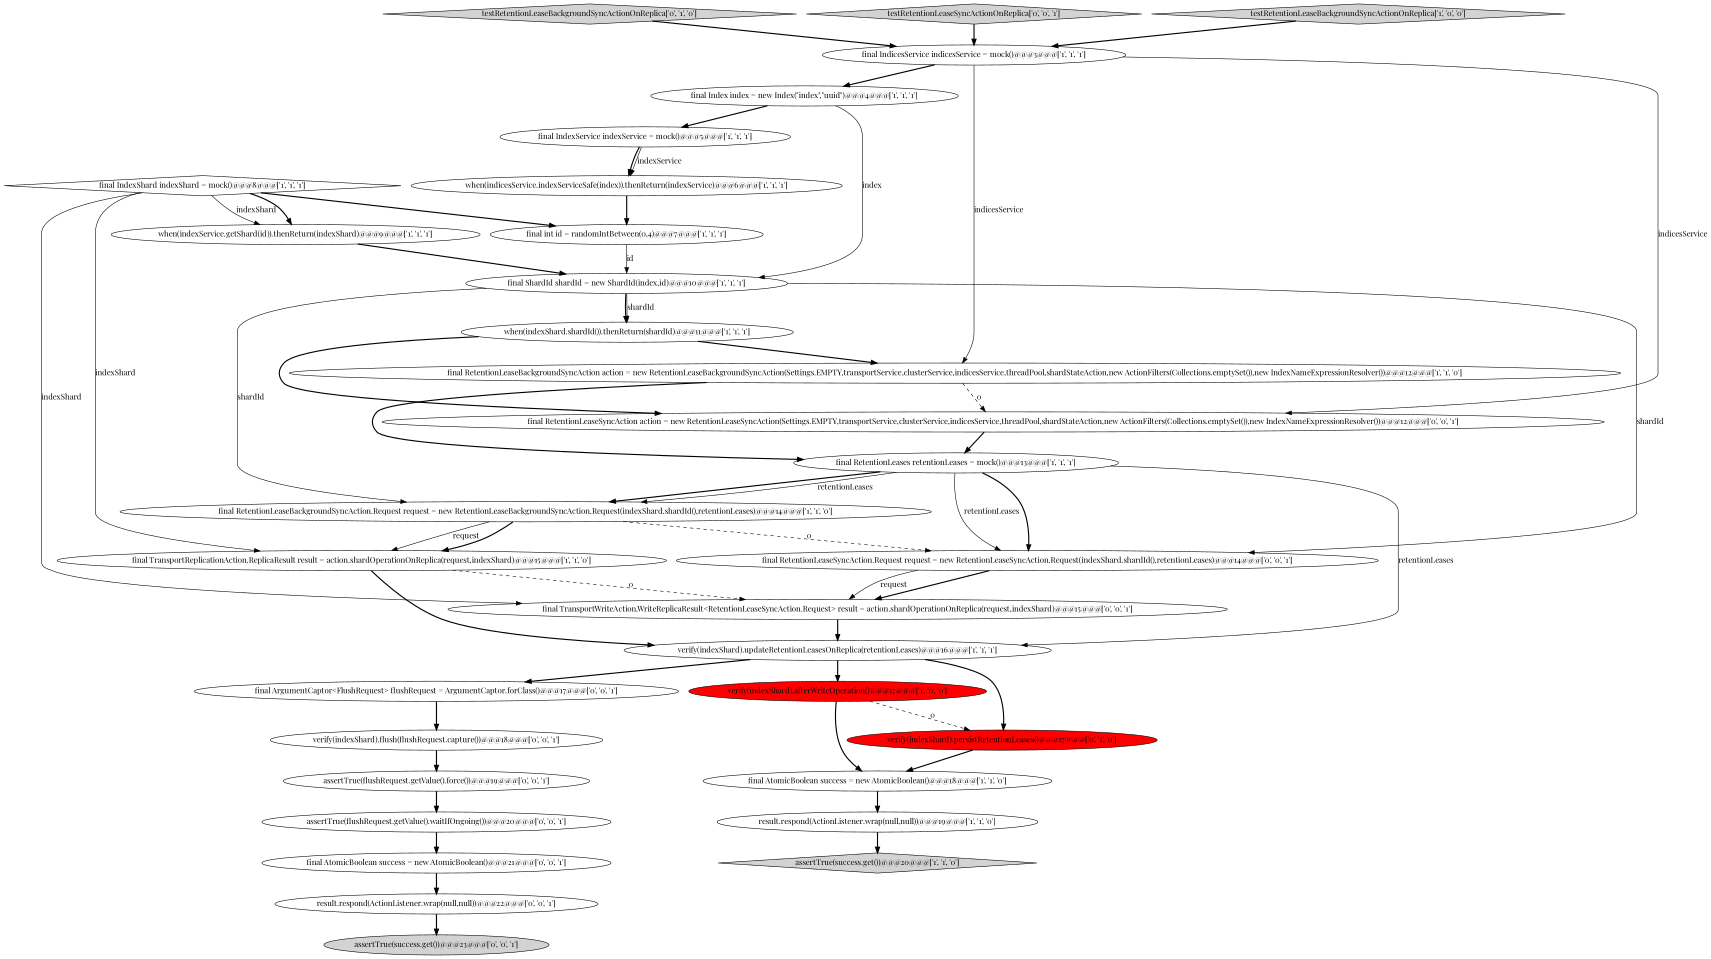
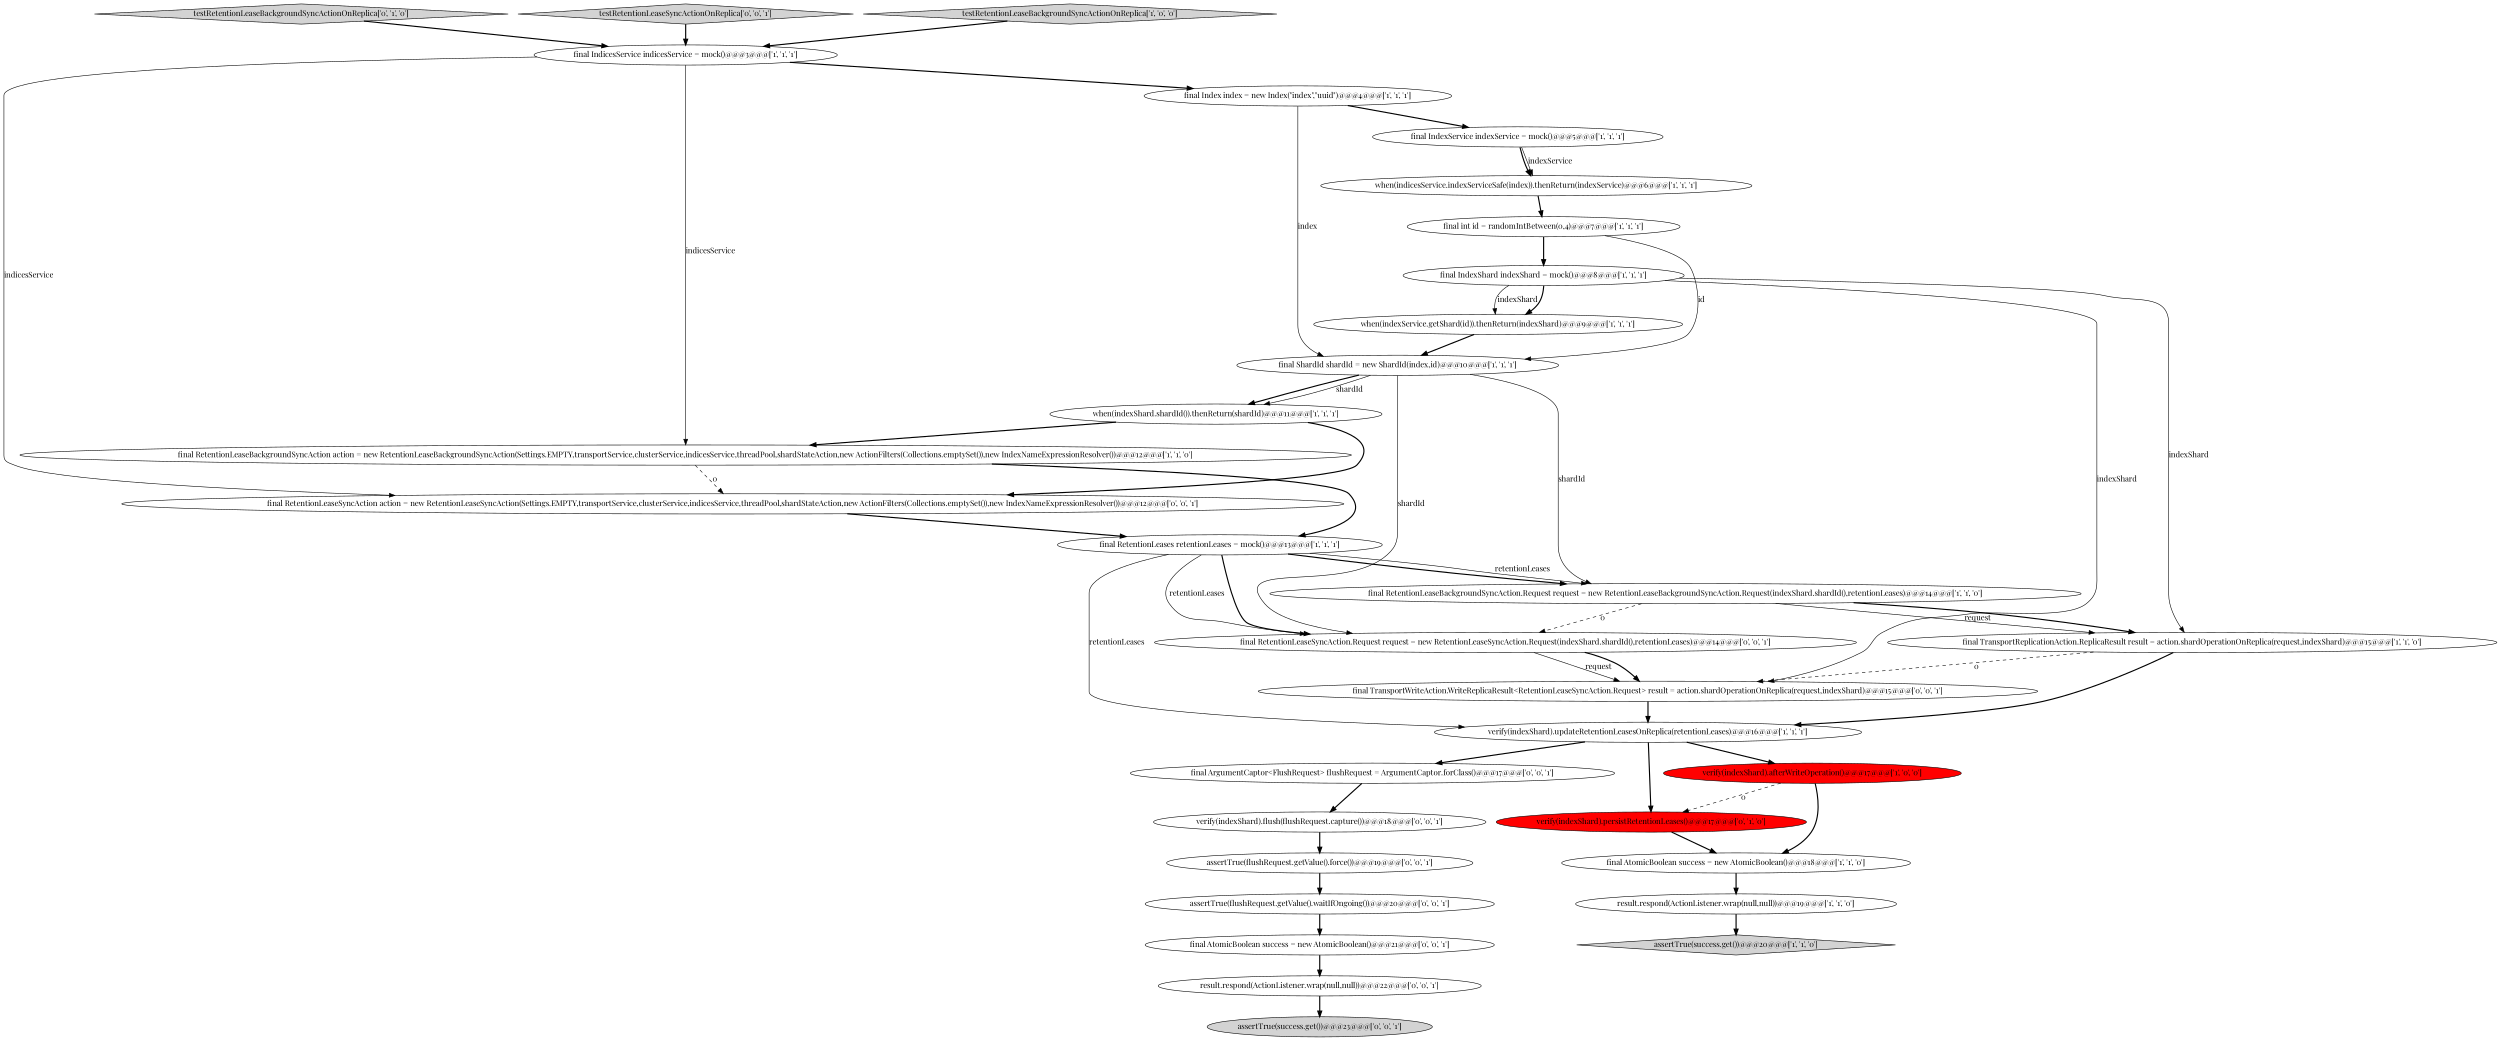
  digraph {
    fontname="Playfair Display"
    node [fillcolor=white fontname="Playfair Display" shape=ellipse style=filled]
    edge [fontname="Playfair Display" style=bold]
    n1 [label="final IndicesService indicesService = mock()@@@3@@@['1', '1', '1']"]
    n2 [label="final RetentionLeaseSyncAction action = new RetentionLeaseSyncAction(Settings.EMPTY,transportService,clusterService,indicesService,threadPool,shardStateAction,new ActionFilters(Collections.emptySet()),new IndexNameExpressionResolver())@@@12@@@['0', '0', '1']"]
    n3 [label="final Index index = new Index(\"index\",\"uuid\")@@@4@@@['1', '1', '1']"]
    n4 [label="final RetentionLeaseBackgroundSyncAction action = new RetentionLeaseBackgroundSyncAction(Settings.EMPTY,transportService,clusterService,indicesService,threadPool,shardStateAction,new ActionFilters(Collections.emptySet()),new IndexNameExpressionResolver())@@@12@@@['1', '1', '0']"]
    n5 [label="final RetentionLeases retentionLeases = mock()@@@13@@@['1', '1', '1']"]
    n6 [label="final ShardId shardId = new ShardId(index,id)@@@10@@@['1', '1', '1']"]
    n7 [label="final IndexService indexService = mock()@@@5@@@['1', '1', '1']"]
    n8 [label="final ArgumentCaptor<FlushRequest> flushRequest = ArgumentCaptor.forClass()@@@17@@@['0', '0', '1']"]
    n9 [label="verify(indexShard).flush(flushRequest.capture())@@@18@@@['0', '0', '1']"]
    n10 [label="assertTrue(flushRequest.getValue().force())@@@19@@@['0', '0', '1']"]
    n11 [fillcolor=red label="verify(indexShard).persistRetentionLeases()@@@17@@@['0', '1', '0']"]
    n12 [label="final AtomicBoolean success = new AtomicBoolean()@@@18@@@['1', '1', '0']"]
    n13 [label="result.respond(ActionListener.wrap(null,null))@@@19@@@['1', '1', '0']"]
    n14 [fillcolor=lightgray label="testRetentionLeaseBackgroundSyncActionOnReplica['0', '1', '0']" shape=diamond]
    n15 [label="final TransportWriteAction.WriteReplicaResult<RetentionLeaseSyncAction.Request> result = action.shardOperationOnReplica(request,indexShard)@@@15@@@['0', '0', '1']"]
    n16 [label="verify(indexShard).updateRetentionLeasesOnReplica(retentionLeases)@@@16@@@['1', '1', '1']"]
    n17 [fillcolor=red label="verify(indexShard).afterWriteOperation()@@@17@@@['1', '0', '0']"]
    n18 [label="when(indexShard.shardId()).thenReturn(shardId)@@@11@@@['1', '1', '1']"]
    n19 [fillcolor=lightgray label="testRetentionLeaseSyncActionOnReplica['0', '0', '1']" shape=diamond]
    n20 [label="final RetentionLeaseBackgroundSyncAction.Request request = new RetentionLeaseBackgroundSyncAction.Request(indexShard.shardId(),retentionLeases)@@@14@@@['1', '1', '0']"]
    n21 [label="final RetentionLeaseSyncAction.Request request = new RetentionLeaseSyncAction.Request(indexShard.shardId(),retentionLeases)@@@14@@@['0', '0', '1']"]
    n22 [fillcolor=lightgray label="testRetentionLeaseBackgroundSyncActionOnReplica['1', '0', '0']" shape=diamond]
    n23 [label="when(indexService.getShard(id)).thenReturn(indexShard)@@@9@@@['1', '1', '1']"]
    n24 [label="when(indicesService.indexServiceSafe(index)).thenReturn(indexService)@@@6@@@['1', '1', '1']"]
    n25 [label="final int id = randomIntBetween(0,4)@@@7@@@['1', '1', '1']"]
-   n26 [label="final IndexShard indexShard = mock()@@@8@@@['1', '1', '1']" shape=diamond]
+   n26 [label="final IndexShard indexShard = mock()@@@8@@@['1', '1', '1']"]
    n27 [label="final TransportReplicationAction.ReplicaResult result = action.shardOperationOnReplica(request,indexShard)@@@15@@@['1', '1', '0']"]
    n28 [fillcolor=lightgray label="assertTrue(success.get())@@@23@@@['0', '0', '1']"]
    n29 [label="final AtomicBoolean success = new AtomicBoolean()@@@21@@@['0', '0', '1']"]
    n30 [label="result.respond(ActionListener.wrap(null,null))@@@22@@@['0', '0', '1']"]
    n31 [fillcolor=lightgray label="assertTrue(success.get())@@@20@@@['1', '1', '0']" shape=diamond]
    n32 [label="assertTrue(flushRequest.getValue().waitIfOngoing())@@@20@@@['0', '0', '1']"]
    n1 -> n2 [label=indicesService style=solid]
    n1 -> n3
    n1 -> n4 [label=indicesService style=solid]
    n2 -> n5
    n3 -> n6 [label=index style=solid]
    n3 -> n7
    n4 -> n2 [label=0 style=dashed]
    n4 -> n5
    n5 -> n16 [label=retentionLeases style=solid]
    n5 -> n20
    n5 -> n20 [label=retentionLeases style=solid]
    n5 -> n21 [label=retentionLeases style=solid]
    n5 -> n21
    n6 -> n18
    n6 -> n18 [label=shardId style=solid]
    n6 -> n20 [label=shardId style=solid]
    n6 -> n21 [label=shardId style=solid]
    n7 -> n24
    n7 -> n24 [label=indexService style=solid]
    n8 -> n9
    n9 -> n10
    n10 -> n32
    n11 -> n12
    n12 -> n13
    n13 -> n31
    n14 -> n1
    n15 -> n16
    n16 -> n8
    n16 -> n11
    n16 -> n17
    n17 -> n11 [label=0 style=dashed]
    n17 -> n12
    n18 -> n2
    n18 -> n4
    n19 -> n1
    n20 -> n21 [label=0 style=dashed]
    n20 -> n27 [label=request style=solid]
    n20 -> n27
    n21 -> n15 [label=request style=solid]
    n21 -> n15
    n22 -> n1
    n23 -> n6
    n24 -> n25
    n25 -> n6 [label=id style=solid]
-   n26 -> n25
+   n25 -> n26
    n26 -> n15 [label=indexShard style=solid]
    n26 -> n23 [label=indexShard style=solid]
    n26 -> n23
    n26 -> n27 [label=indexShard style=solid]
    n27 -> n15 [label=0 style=dashed]
    n27 -> n16
    n29 -> n30
    n30 -> n28
    n32 -> n29
  }
